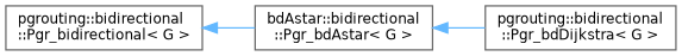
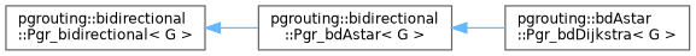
  digraph {
    rankdir=LR
    node [color=grey40 fillcolor=white fontname=Helvetica fontsize=10 shape=box style=filled]
    edge [color=steelblue1 dir=back fontname=Helvetica fontsize=10 labelfontname=Helvetica labelfontsize=10 style=solid]
    n1 [height=0.2 label="pgrouting::bidirectional\l::Pgr_bidirectional\< G \>" width=0.4]
-   n2 [height=0.2 label="bdAstar::bidirectional\l::Pgr_bdAstar\< G \>" width=0.4]
-   n3 [height=0.2 label="pgrouting::bidirectional\l::Pgr_bdDijkstra\< G \>" width=0.4]
+   n2 [height=0.2 label="pgrouting::bidirectional\l::Pgr_bdAstar\< G \>" width=0.4]
+   n3 [height=0.2 label="pgrouting::bdAstar\l::Pgr_bdDijkstra\< G \>" width=0.4]
    n1 -> n2
    n2 -> n3
  }
